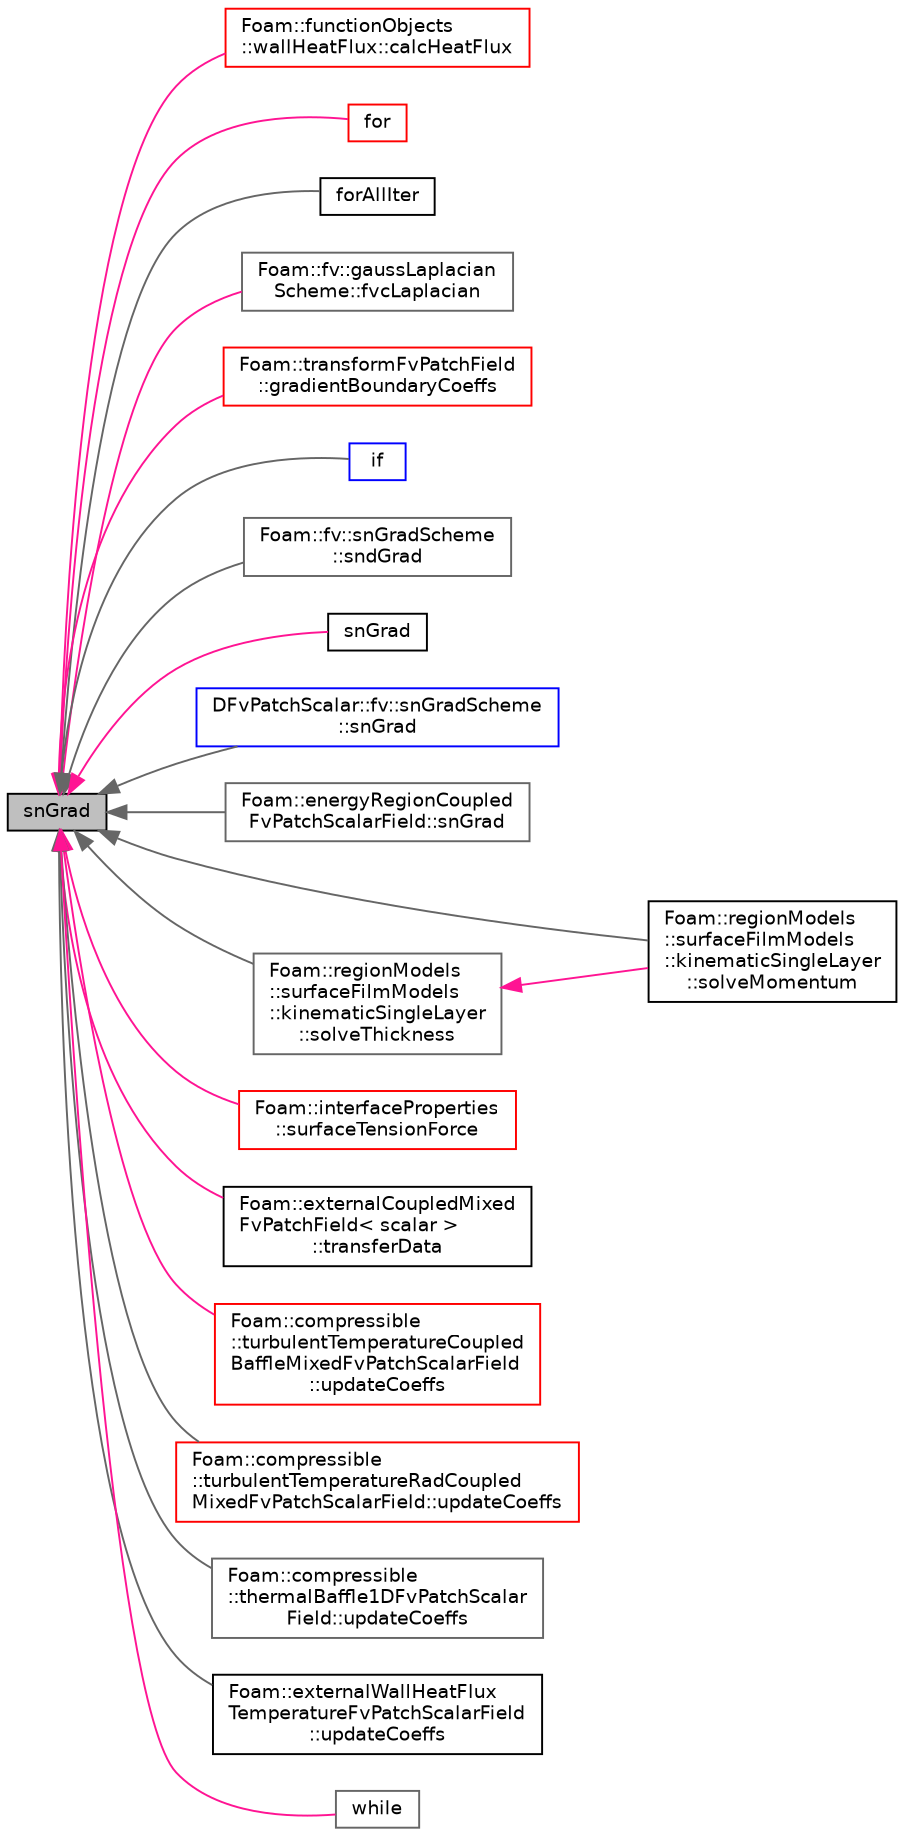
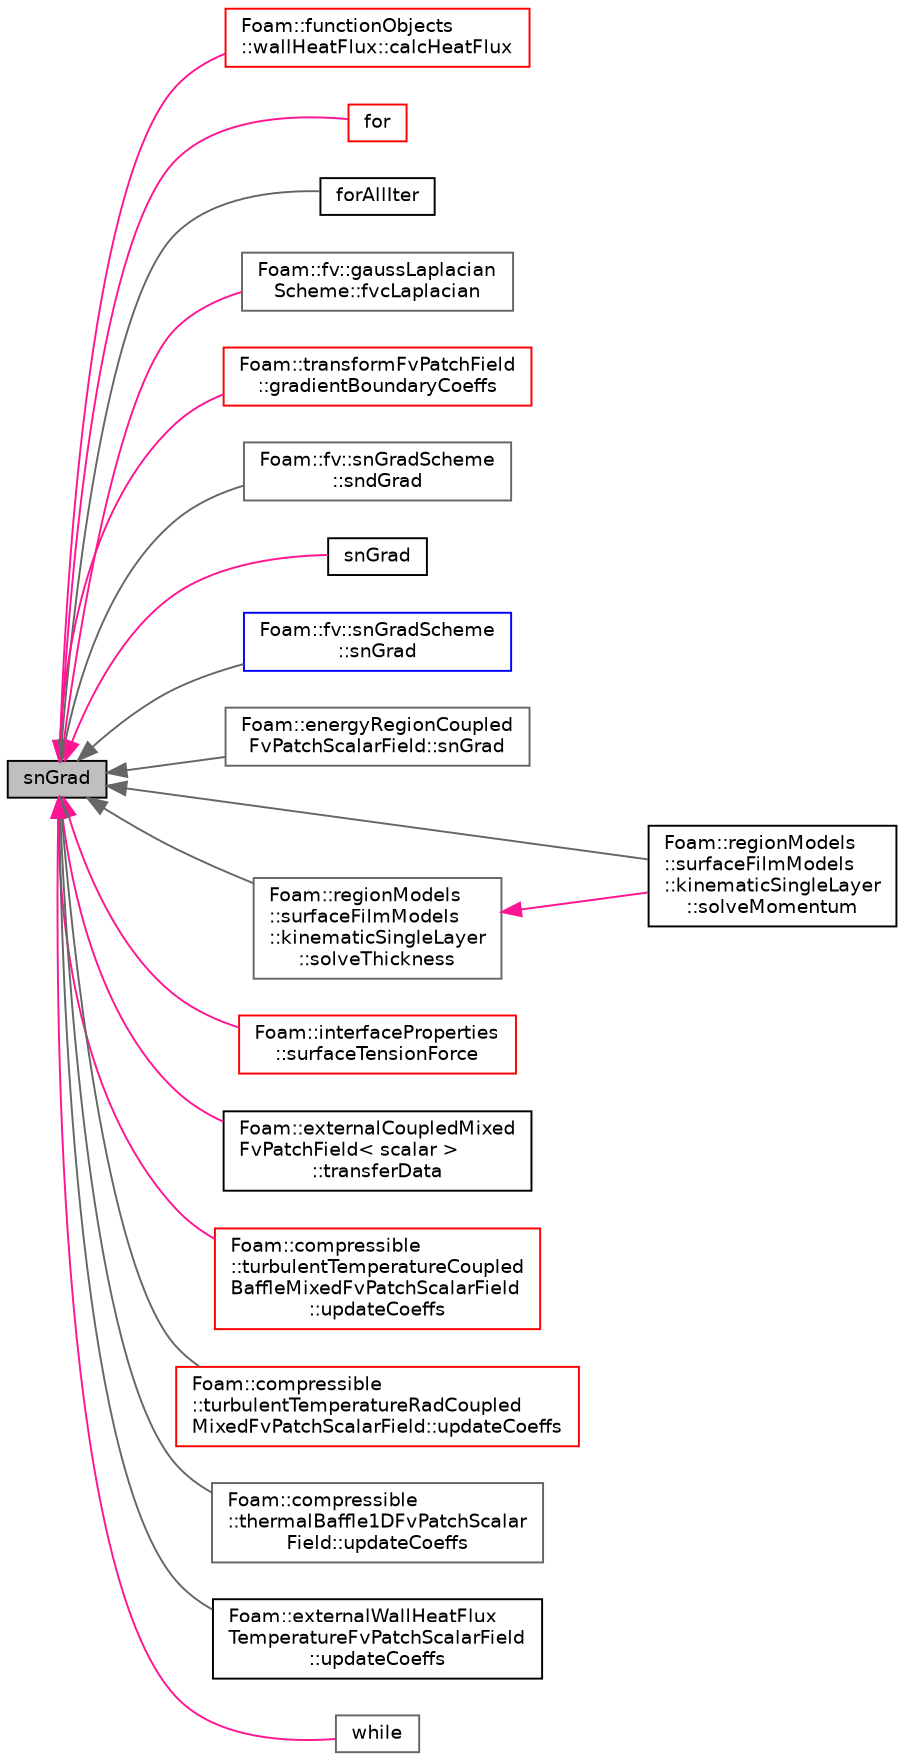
  digraph {
    rankdir=LR
    node [color=black fontname=Helvetica fontsize=10 shape=record]
    edge [color=deeppink dir=back fontname=Helvetica fontsize=10 labelfontname=Helvetica labelfontsize=10 style=solid]
    n1 [fillcolor=grey75 fontcolor=black height=0.2 label=snGrad style=filled width=0.4]
    n2 [color=red height=0.2 label="Foam::functionObjects\l::wallHeatFlux::calcHeatFlux" width=0.4]
    n3 [color=red height=0.2 label=for width=0.4]
    n4 [height=0.2 label=forAllIter width=0.4]
    n5 [color=gray40 height=0.2 label="Foam::fv::gaussLaplacian\lScheme::fvcLaplacian" width=0.4]
    n6 [color=red height=0.2 label="Foam::transformFvPatchField\l::gradientBoundaryCoeffs" width=0.4]
-   n7 [color=blue height=0.2 label=if width=0.4]
    n8 [color=gray40 height=0.2 label="Foam::fv::snGradScheme\l::sndGrad" width=0.4]
    n9 [height=0.2 label=snGrad width=0.4]
-   n10 [color=blue height=0.2 label="DFvPatchScalar::fv::snGradScheme\l::snGrad" width=0.4]
+   n10 [color=blue height=0.2 label="Foam::fv::snGradScheme\l::snGrad" width=0.4]
    n11 [color=gray40 height=0.2 label="Foam::energyRegionCoupled\lFvPatchScalarField::snGrad" width=0.4]
    n12 [height=0.2 label="Foam::regionModels\l::surfaceFilmModels\l::kinematicSingleLayer\l::solveMomentum" width=0.4]
    n13 [color=gray40 height=0.2 label="Foam::regionModels\l::surfaceFilmModels\l::kinematicSingleLayer\l::solveThickness" width=0.4]
    n14 [color=red height=0.2 label="Foam::interfaceProperties\l::surfaceTensionForce" width=0.4]
    n15 [height=0.2 label="Foam::externalCoupledMixed\lFvPatchField\< scalar \>\l::transferData" width=0.4]
    n16 [color=red height=0.2 label="Foam::compressible\l::turbulentTemperatureCoupled\lBaffleMixedFvPatchScalarField\l::updateCoeffs" width=0.4]
    n17 [color=red height=0.2 label="Foam::compressible\l::turbulentTemperatureRadCoupled\lMixedFvPatchScalarField::updateCoeffs" width=0.4]
    n18 [color=gray40 height=0.2 label="Foam::compressible\l::thermalBaffle1DFvPatchScalar\lField::updateCoeffs" width=0.4]
    n19 [height=0.2 label="Foam::externalWallHeatFlux\lTemperatureFvPatchScalarField\l::updateCoeffs" width=0.4]
    n20 [color=gray40 height=0.2 label=while width=0.4]
    n1 -> n2
    n1 -> n3
    n1 -> n4 [color=gray40]
    n1 -> n5
    n1 -> n6
-   n1 -> n7 [color=gray40]
    n1 -> n8 [color=gray40]
    n1 -> n9
    n1 -> n10 [color=gray40]
    n1 -> n11 [color=gray40]
    n1 -> n12 [color=gray40]
    n1 -> n13 [color=gray40]
    n1 -> n14
    n1 -> n15
    n1 -> n16
    n1 -> n17 [color=gray40]
    n1 -> n18 [color=gray40]
    n1 -> n19 [color=gray40]
    n1 -> n20
    n13 -> n12
  }
